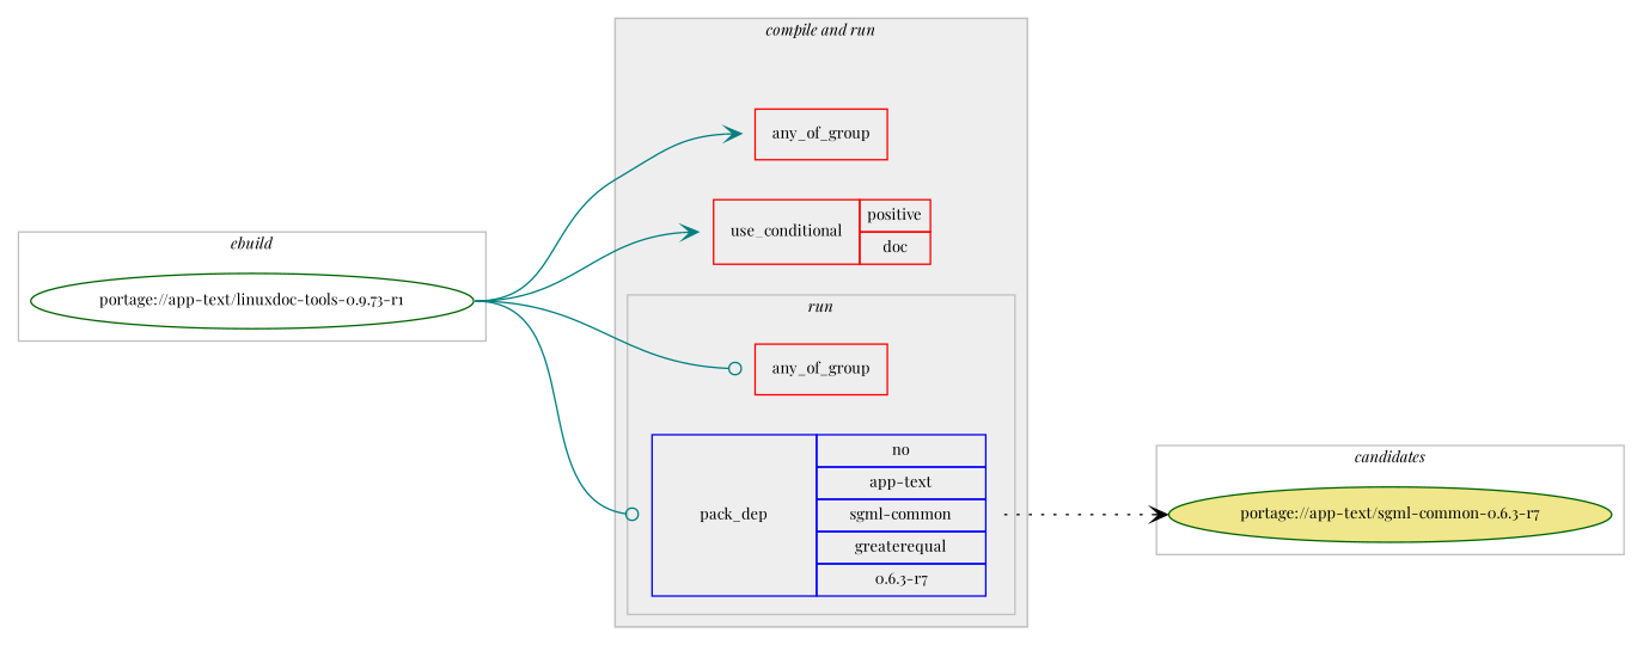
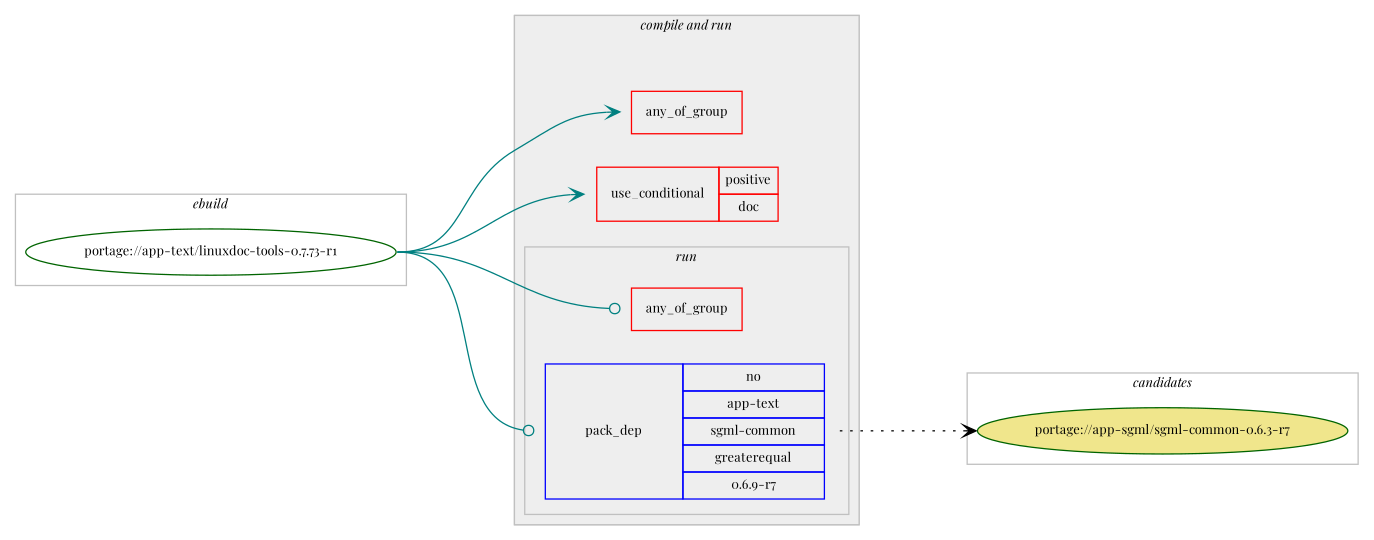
  digraph {
    compound=true
    concentrate=true
    fontname="Playfair Display"
    fontsize=10
    newrank=true
    rankdir=LR
    ranksep=1.5
    node [color=red fontname="Playfair Display" fontsize=10 shape=none]
    edge [arrowhead=vee color=teal fontname="Playfair Display" headport=w style=solid tailport=e weight=20]
-   n1 [color=darkgreen fillcolor=white label="portage://app-text/linuxdoc-tools-0.9.73-r1" style=filled width=4 shape=""]
+   n1 [color=darkgreen fillcolor=white label="portage://app-text/linuxdoc-tools-0.7.73-r1" style=filled width=4 shape=""]
    n2 [label=<<TABLE BORDER="0" CELLBORDER="1" CELLSPACING="0" CELLPADDING="4"><TR><TD CELLPADDING="10">any_of_group</TD></TR></TABLE>>]
    n3 [label=<<TABLE BORDER="0" CELLBORDER="1" CELLSPACING="0" CELLPADDING="4"><TR><TD ROWSPAN="3" CELLPADDING="10">use_conditional</TD></TR><TR><TD>positive</TD></TR><TR><TD>doc</TD></TR></TABLE>>]
    n4 [label=<<TABLE BORDER="0" CELLBORDER="1" CELLSPACING="0" CELLPADDING="4"><TR><TD CELLPADDING="10">any_of_group</TD></TR></TABLE>>]
-   n5 [color=blue label=<<TABLE BORDER="0" CELLBORDER="1" CELLSPACING="0" CELLPADDING="4" WIDTH="220"><TR><TD ROWSPAN="6" CELLPADDING="30">pack_dep</TD></TR><TR><TD WIDTH="110">no</TD></TR><TR><TD>app-text</TD></TR><TR><TD>sgml-common</TD></TR><TR><TD>greaterequal</TD></TR><TR><TD>0.6.3-r7</TD></TR></TABLE>>]
-   n6 [color=darkgreen fillcolor=khaki label="portage://app-text/sgml-common-0.6.3-r7" style=filled width=4 shape=""]
+   n5 [color=blue label=<<TABLE BORDER="0" CELLBORDER="1" CELLSPACING="0" CELLPADDING="4" WIDTH="220"><TR><TD ROWSPAN="6" CELLPADDING="30">pack_dep</TD></TR><TR><TD WIDTH="110">no</TD></TR><TR><TD>app-text</TD></TR><TR><TD>sgml-common</TD></TR><TR><TD>greaterequal</TD></TR><TR><TD>0.6.9-r7</TD></TR></TABLE>>]
+   n6 [color=darkgreen fillcolor=khaki label="portage://app-sgml/sgml-common-0.6.3-r7" style=filled width=4 shape=""]
    subgraph cluster_1 {
      color=gray
      label=<<i>ebuild</i>>
      rank=same
      n1
    }
    subgraph cluster_2 {
      color=gray
      label=<<i>dependencies</i>>
      subgraph cluster_3 {
        color=gray
        fillcolor="#eeeeee"
        label=<<i>compile</i>>
        style=filled
        subgraph sub_4 {
          color=gray
          fillcolor="#eeeeee"
          label=<<i>compile</i>>
          style=filled
          n2
        }
        subgraph sub_5 {
          color=gray
          fillcolor="#eeeeee"
          label=<<i>compile</i>>
          style=filled
          n3
        }
      }
      subgraph cluster_6 {
        color=gray
        fillcolor="#eeeeee"
        label=<<i>compile and run</i>>
        style=filled
      }
      subgraph cluster_7 {
        color=gray
        fillcolor="#eeeeee"
        label=<<i>run</i>>
        style=filled
        subgraph sub_8 {
          color=gray
          fillcolor="#eeeeee"
          label=<<i>run</i>>
          style=filled
          n4
        }
        subgraph sub_9 {
          color=gray
          fillcolor="#eeeeee"
          label=<<i>run</i>>
          style=filled
          n5
        }
      }
    }
    subgraph cluster_10 {
      color=gray
      label=<<i>candidates</i>>
      rank=same
      subgraph sub_11 {
        color=black
        label=<<i>candidates</i>>
        nodesep=1
        rank=same
        n6
      }
    }
    n1 -> n2
    n1 -> n3
    n1 -> n4 [arrowhead=odot]
    n1 -> n5 [arrowhead=odot]
    n5 -> n6 [color=black style=dotted weight=100]
  }
